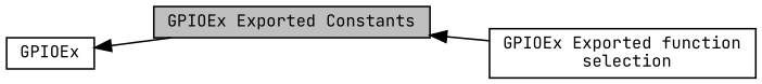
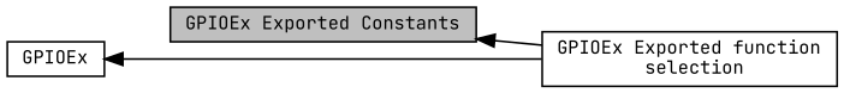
  digraph {
    fontname="JetBrains Mono"
    rankdir=LR
    node [color=black fillcolor=white fontname="JetBrains Mono" fontsize=10 shape=box style=filled]
    edge [dir=back fontname="JetBrains Mono" fontsize=10 labelfontname=Helvetica labelfontsize=10 shape=plaintext style=solid]
    n1 [height=0.2 label=GPIOEx width=0.4]
    n2 [fillcolor=grey75 fontcolor=black height=0.2 label="GPIOEx Exported Constants" width=0.4]
    n3 [height=0.2 label="GPIOEx Exported function\l selection" width=0.4]
-   n1 -> n2
+   n1 -> n3
    n2 -> n3
  }
